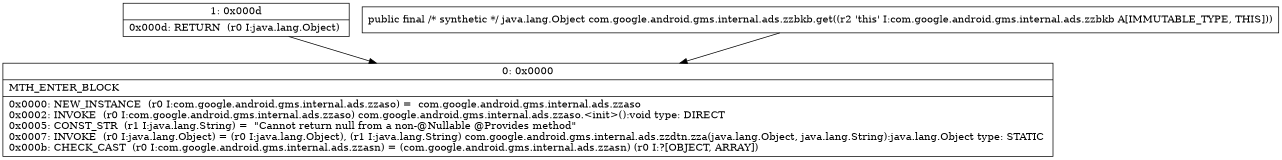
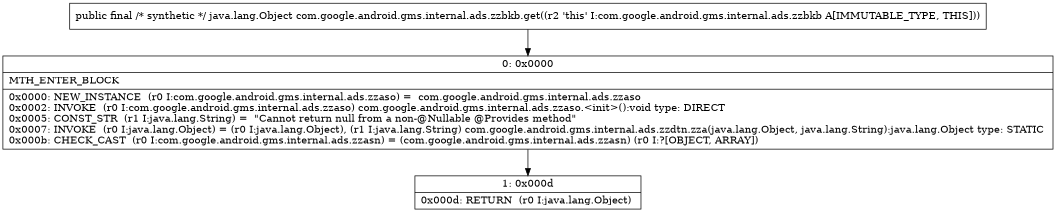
  digraph {
    node [shape=record]
    n1 [label="{0\:\ 0x0000|MTH_ENTER_BLOCK\l|0x0000: NEW_INSTANCE  (r0 I:com.google.android.gms.internal.ads.zzaso) =  com.google.android.gms.internal.ads.zzaso \l0x0002: INVOKE  (r0 I:com.google.android.gms.internal.ads.zzaso) com.google.android.gms.internal.ads.zzaso.\<init\>():void type: DIRECT \l0x0005: CONST_STR  (r1 I:java.lang.String) =  \"Cannot return null from a non\-@Nullable @Provides method\" \l0x0007: INVOKE  (r0 I:java.lang.Object) = (r0 I:java.lang.Object), (r1 I:java.lang.String) com.google.android.gms.internal.ads.zzdtn.zza(java.lang.Object, java.lang.String):java.lang.Object type: STATIC \l0x000b: CHECK_CAST  (r0 I:com.google.android.gms.internal.ads.zzasn) = (com.google.android.gms.internal.ads.zzasn) (r0 I:?[OBJECT, ARRAY]) \l}"]
    n2 [label="{1\:\ 0x000d|0x000d: RETURN  (r0 I:java.lang.Object) \l}"]
    n3 [label="{public final \/* synthetic *\/ java.lang.Object com.google.android.gms.internal.ads.zzbkb.get((r2 'this' I:com.google.android.gms.internal.ads.zzbkb A[IMMUTABLE_TYPE, THIS])) }"]
-   n2 -> n1
+   n1 -> n2
    n3 -> n1
  }
